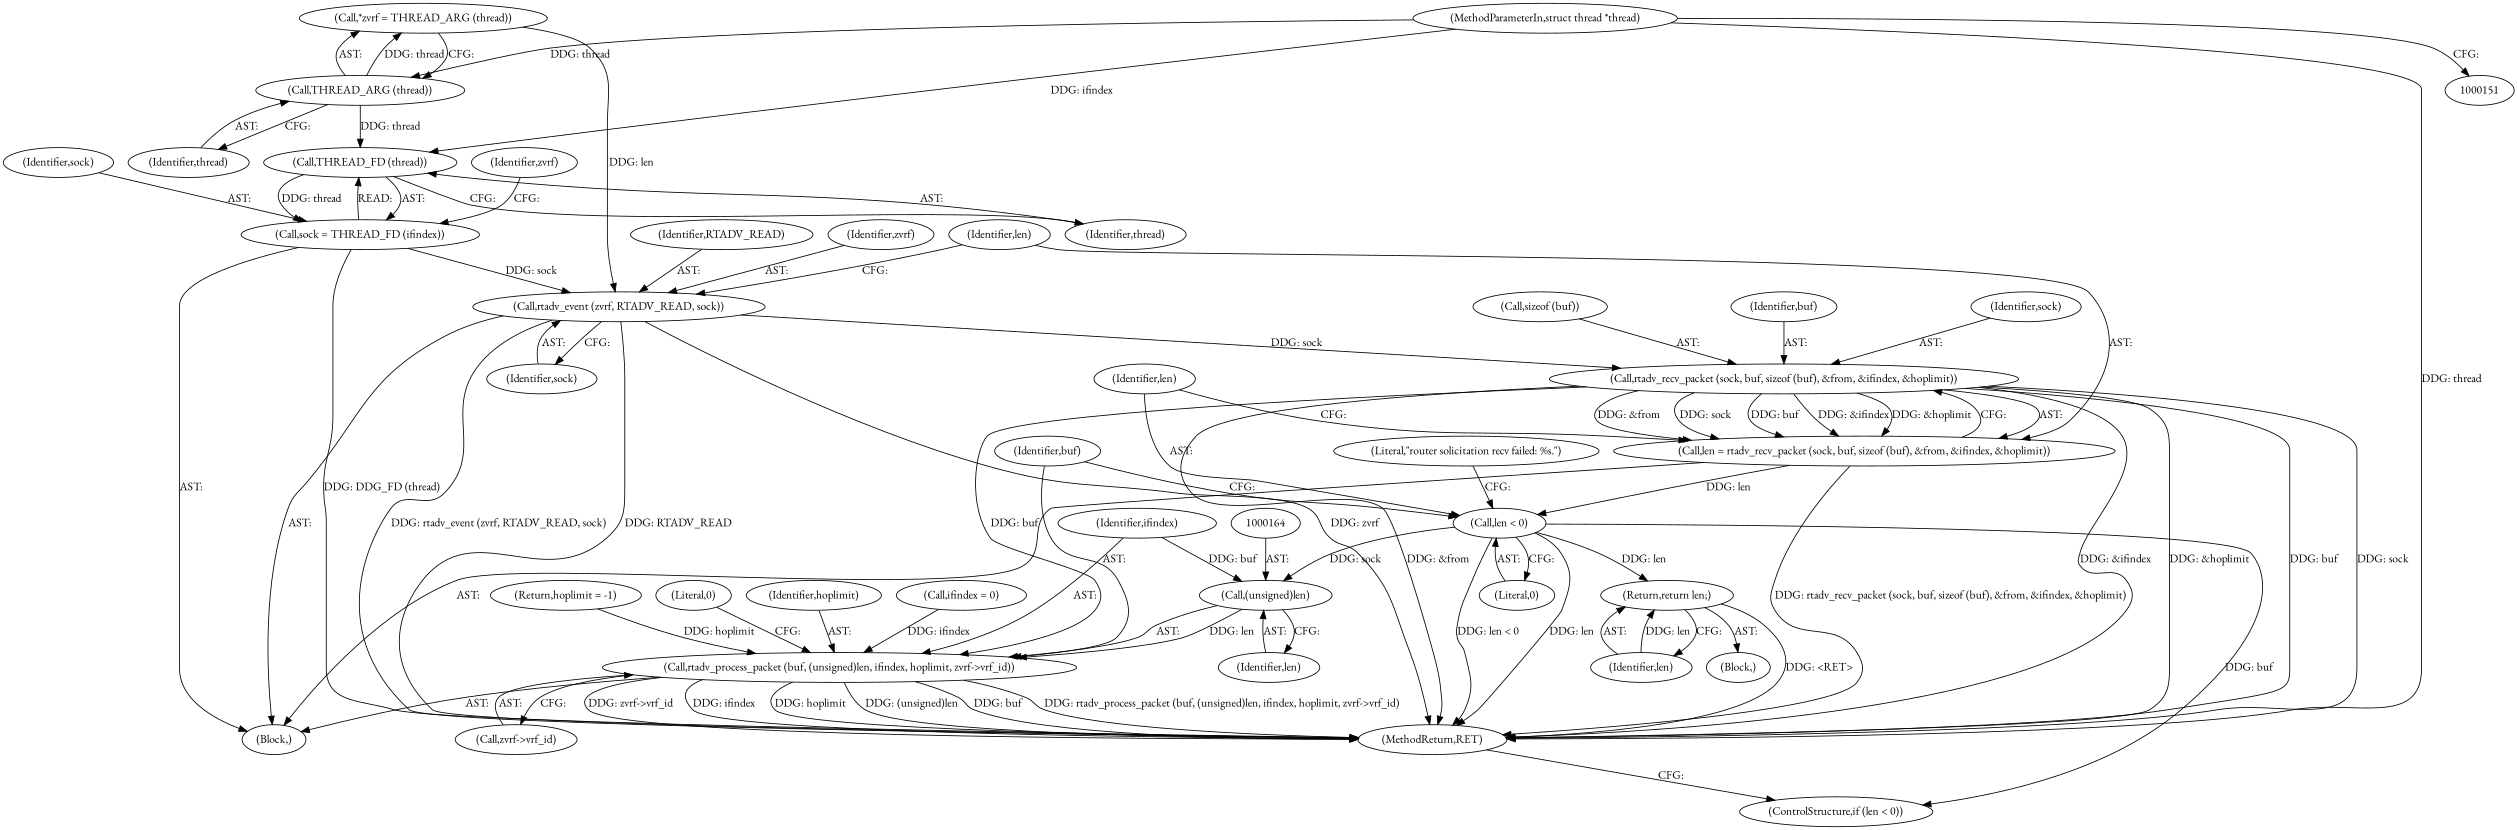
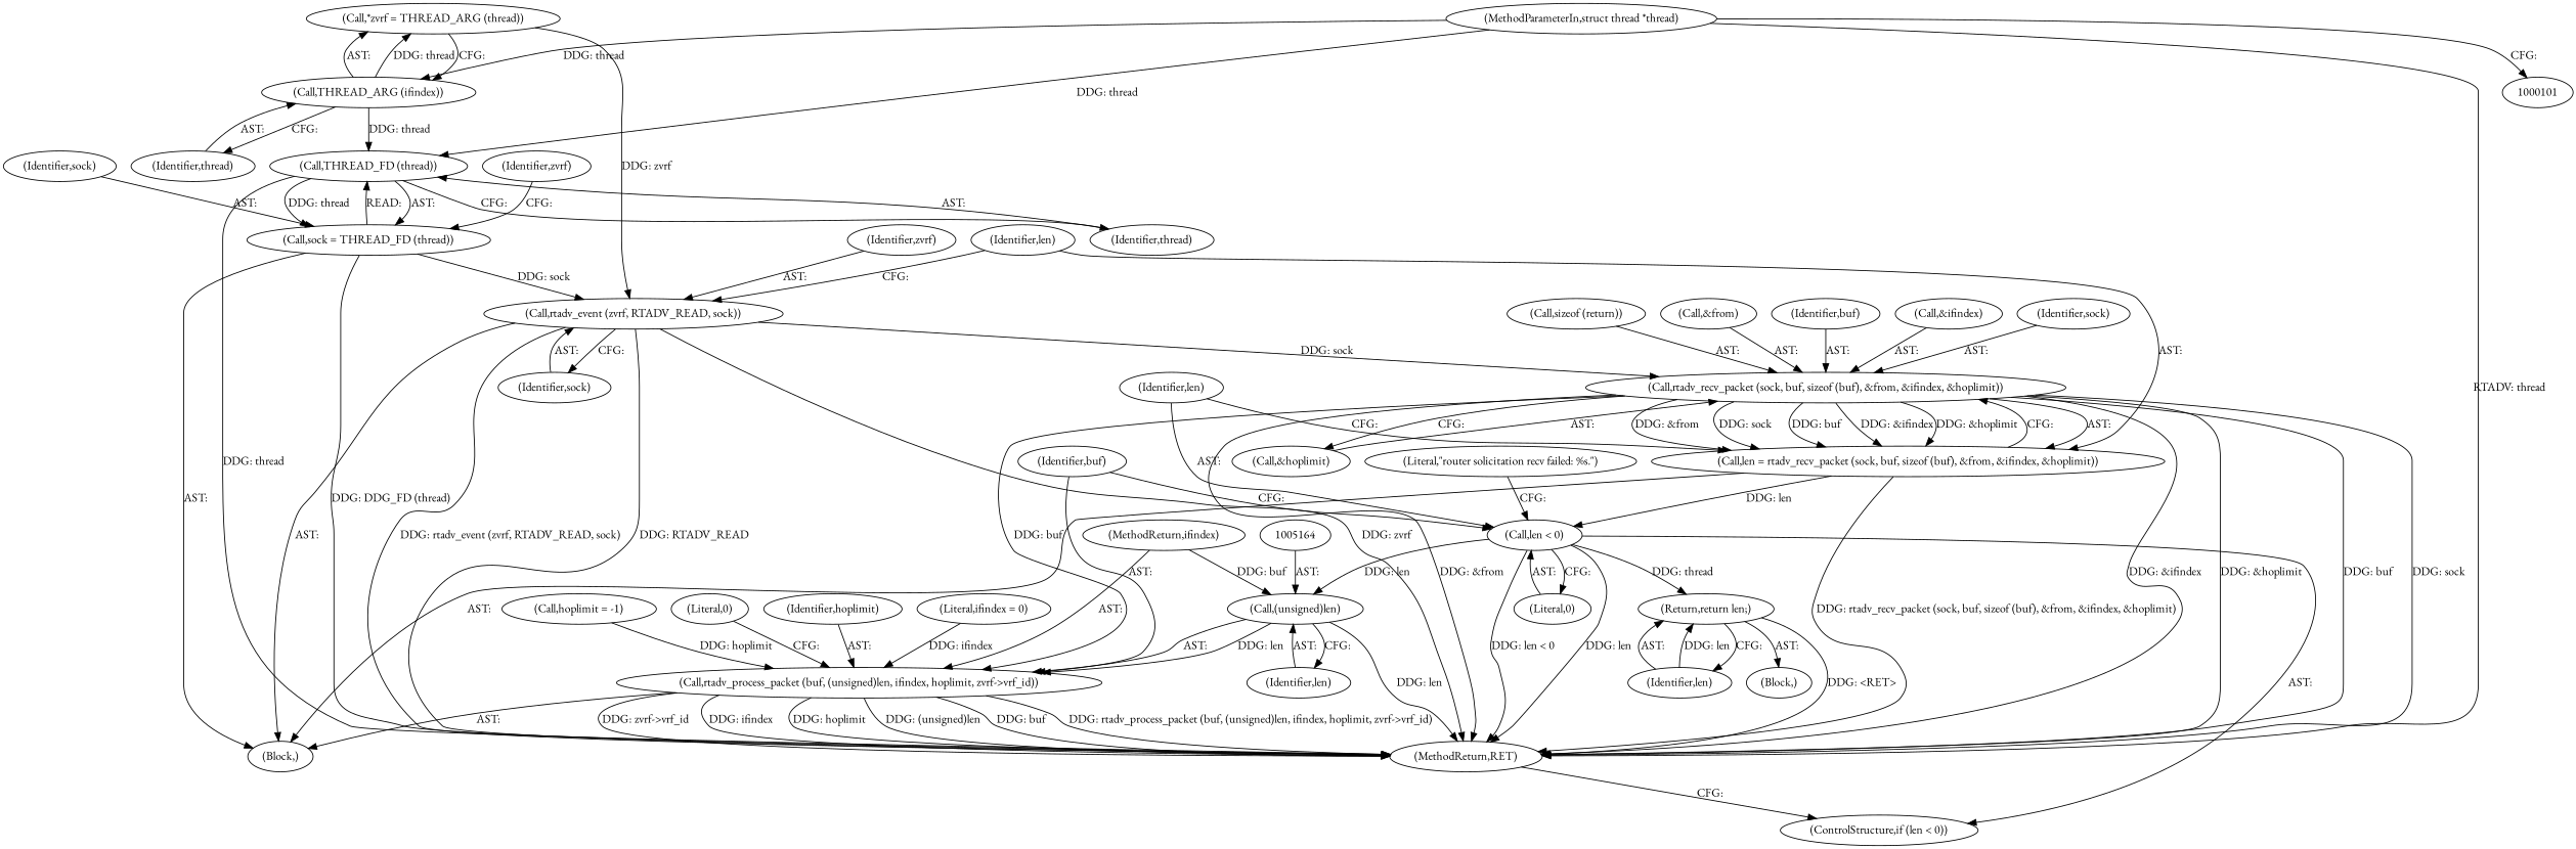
  digraph {
    fontname="EB Garamond"
    node [fontname="EB Garamond"]
    edge [fontname="EB Garamond"]
    n1 [label="(Call,THREAD_FD (thread))"]
-   n2 [label="(Call,sock = THREAD_FD (ifindex))"]
+   n2 [label="(Call,sock = THREAD_FD (thread))"]
    n3 [label="(Identifier,thread)"]
    n4 [label="(MethodReturn,RET)"]
    n5 [label="(Call,rtadv_event (zvrf, RTADV_READ, sock))"]
    n6 [label="(Block,)"]
    n7 [label="(ControlStructure,if (len < 0))"]
-   n8 [label="(Call,THREAD_ARG (thread))"]
+   n8 [label="(Call,THREAD_ARG (ifindex))"]
    n9 [label="(Call,*zvrf = THREAD_ARG (thread))"]
    n10 [label="(Identifier,thread)"]
    n11 [label="(MethodParameterIn,struct thread *thread)"]
-   1000101 [label=1000151]
+   1000101
    n13 [label="(Call,rtadv_recv_packet (sock, buf, sizeof (buf), &from, &ifindex, &hoplimit))"]
    n14 [label="(Identifier,sock)"]
    n15 [label="(Call,len = rtadv_recv_packet (sock, buf, sizeof (buf), &from, &ifindex, &hoplimit))"]
    n16 [label="(Call,rtadv_process_packet (buf, (unsigned)len, ifindex, hoplimit, zvrf->vrf_id))"]
+   n17 [label="(Call,&hoplimit)"]
    n18 [label="(Call,len < 0)"]
-   n19 [label="(Call,zvrf->vrf_id)"]
    n20 [label="(Return,return len;)"]
    n21 [label="(Call,(unsigned)len)"]
    n22 [label="(Literal,0)"]
    n23 [label="(Block,)"]
    n24 [label="(Identifier,len)"]
    n25 [label="(Identifier,len)"]
-   n26 [label="(Call,sizeof (buf))"]
-   n27 [label="(Call,ifindex = 0)"]
+   n26 [label="(Call,sizeof (return))"]
+   n27 [label="(Literal,ifindex = 0)"]
    n28 [label="(Identifier,len)"]
    n29 [label="(Identifier,hoplimit)"]
-   n31 [label="(Identifier,ifindex)"]
+   n30 [label="(Call,&from)"]
+   n31 [label="(MethodReturn,ifindex)"]
    n32 [label="(Identifier,buf)"]
-   n33 [label="(Return,hoplimit = -1)"]
-   n34 [label="(Identifier,RTADV_READ)"]
+   n33 [label="(Call,hoplimit = -1)"]
    n35 [label="(Identifier,zvrf)"]
    n36 [label="(Identifier,sock)"]
    n37 [label="(Literal,\"router solicitation recv failed: %s.\")"]
    n38 [label="(Identifier,len)"]
    n39 [label="(Literal,0)"]
    n40 [label="(Identifier,zvrf)"]
    n41 [label="(Identifier,buf)"]
+   n42 [label="(Call,&ifindex)"]
    n43 [label="(Identifier,sock)"]
-   1000164
+   1000164 [label=1005164]
    n1 -> n2 [label="AST: "]
    n1 -> n2 [label="DDG: thread"]
    n1 -> n3 [label="CFG: "]
+   n1 -> n4 [label="DDG: thread"]
    n2 -> n1 [label="READ: "]
    n2 -> n4 [label="DDG: DDG_FD (thread)"]
    n2 -> n5 [label="DDG: sock"]
    n2 -> n6 [label="AST: "]
    n3 -> n1 [label="AST: "]
    n4 -> n7 [label="CFG: "]
    n5 -> n4 [label="DDG: zvrf"]
    n5 -> n4 [label="DDG: rtadv_event (zvrf, RTADV_READ, sock)"]
    n5 -> n4 [label="DDG: RTADV_READ"]
    n5 -> n6 [label="AST: "]
    n5 -> n13 [label="DDG: sock"]
    n5 -> n14 [label="CFG: "]
    n8 -> n1 [label="DDG: thread"]
    n8 -> n9 [label="AST: "]
    n8 -> n9 [label="DDG: thread"]
    n8 -> n10 [label="CFG: "]
-   n9 -> n5 [label="DDG: len"]
+   n9 -> n5 [label="DDG: zvrf"]
    n9 -> n8 [label="CFG: "]
    n10 -> n8 [label="AST: "]
-   n11 -> n1 [label="DDG: ifindex"]
-   n11 -> n4 [label="DDG: thread"]
+   n11 -> n1 [label="DDG: thread"]
+   n11 -> n4 [label="RTADV: thread"]
    n11 -> n8 [label="DDG: thread"]
    n11 -> 1000101 [label="CFG: "]
    n13 -> n4 [label="DDG: &hoplimit"]
    n13 -> n4 [label="DDG: buf"]
    n13 -> n4 [label="DDG: sock"]
    n13 -> n4 [label="DDG: &from"]
    n13 -> n4 [label="DDG: &ifindex"]
    n13 -> n15 [label="AST: "]
    n13 -> n15 [label="DDG: &from"]
    n13 -> n15 [label="DDG: sock"]
    n13 -> n15 [label="DDG: buf"]
    n13 -> n15 [label="DDG: &ifindex"]
    n13 -> n15 [label="DDG: &hoplimit"]
    n13 -> n16 [label="DDG: buf"]
+   n13 -> n17 [label="CFG: "]
    n14 -> n5 [label="AST: "]
    n15 -> n4 [label="DDG: rtadv_recv_packet (sock, buf, sizeof (buf), &from, &ifindex, &hoplimit)"]
    n15 -> n6 [label="AST: "]
    n15 -> n13 [label="CFG: "]
    n15 -> n18 [label="DDG: len"]
    n16 -> n4 [label="DDG: rtadv_process_packet (buf, (unsigned)len, ifindex, hoplimit, zvrf->vrf_id)"]
    n16 -> n4 [label="DDG: zvrf->vrf_id"]
    n16 -> n4 [label="DDG: ifindex"]
    n16 -> n4 [label="DDG: hoplimit"]
    n16 -> n4 [label="DDG: (unsigned)len"]
    n16 -> n4 [label="DDG: buf"]
    n16 -> n6 [label="AST: "]
-   n16 -> n19 [label="CFG: "]
+   n17 -> n13 [label="AST: "]
    n18 -> n4 [label="DDG: len < 0"]
    n18 -> n4 [label="DDG: len"]
-   n18 -> n7 [label="DDG: buf"]
-   n18 -> n20 [label="DDG: len"]
-   n18 -> n21 [label="DDG: sock"]
+   n18 -> n7 [label="AST: "]
+   n18 -> n20 [label="DDG: thread"]
+   n18 -> n21 [label="DDG: len"]
    n18 -> n22 [label="CFG: "]
-   n19 -> n16 [label="AST: "]
    n20 -> n4 [label="DDG: <RET>"]
    n20 -> n23 [label="AST: "]
    n20 -> n24 [label="CFG: "]
+   n21 -> n4 [label="DDG: len"]
    n21 -> n16 [label="AST: "]
    n21 -> n16 [label="DDG: len"]
    n21 -> n25 [label="CFG: "]
    n22 -> n18 [label="AST: "]
    n24 -> n20 [label="AST: "]
    n24 -> n20 [label="DDG: len"]
    n25 -> n21 [label="AST: "]
    n26 -> n13 [label="AST: "]
    n27 -> n16 [label="DDG: ifindex"]
    n28 -> n5 [label="CFG: "]
    n28 -> n15 [label="AST: "]
    n29 -> n16 [label="AST: "]
+   n30 -> n13 [label="AST: "]
    n31 -> n16 [label="AST: "]
    n31 -> n21 [label="DDG: buf"]
    n32 -> n13 [label="AST: "]
    n33 -> n16 [label="DDG: hoplimit"]
-   n34 -> n5 [label="AST: "]
    n35 -> n2 [label="CFG: "]
    n36 -> n2 [label="AST: "]
    n37 -> n18 [label="CFG: "]
    n38 -> n15 [label="CFG: "]
    n38 -> n18 [label="AST: "]
    n39 -> n16 [label="CFG: "]
    n40 -> n5 [label="AST: "]
    n41 -> n16 [label="AST: "]
    n41 -> n18 [label="CFG: "]
+   n42 -> n13 [label="AST: "]
    n43 -> n13 [label="AST: "]
    1000164 -> n21 [label="AST: "]
  }
